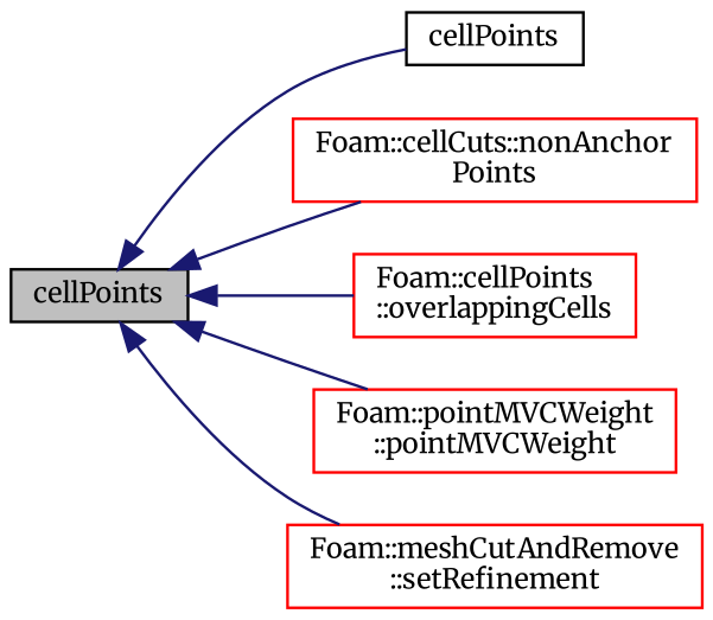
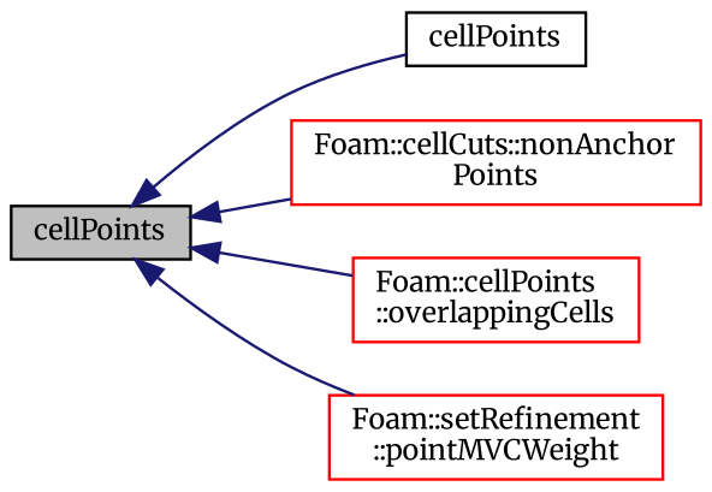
  digraph {
    fontname=Merriweather
    rankdir=LR
    node [color=red fontname=Merriweather fontsize=10 shape=record]
    edge [color=midnightblue dir=back fontname=Merriweather fontsize=10 labelfontname=Helvetica labelfontsize=10 style=solid]
    n1 [color=black fillcolor=grey75 fontcolor=black height=0.2 label=cellPoints style=filled width=0.4]
    n2 [color=black height=0.2 label=cellPoints width=0.4]
    n3 [height=0.2 label="Foam::cellCuts::nonAnchor\lPoints" width=0.4]
    n4 [height=0.2 label="Foam::cellPoints\l::overlappingCells" width=0.4]
-   n5 [height=0.2 label="Foam::pointMVCWeight\l::pointMVCWeight" width=0.4]
-   n6 [height=0.2 label="Foam::meshCutAndRemove\l::setRefinement" width=0.4]
+   n5 [height=0.2 label="Foam::setRefinement\l::pointMVCWeight" width=0.4]
    n1 -> n2
    n1 -> n3
    n1 -> n4
    n1 -> n5
-   n1 -> n6
  }
